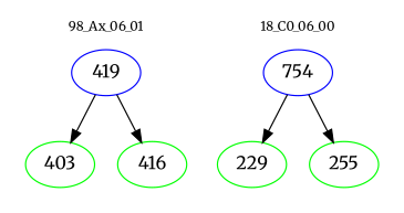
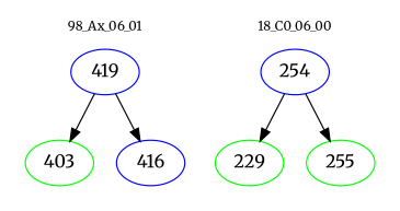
  digraph {
    fontname=Merriweather
    node [color=green fontname=Merriweather]
    edge [color=black fontname=Merriweather]
    n1 [color=blue label=419]
    n2 [label=403]
-   n3 [label=416]
-   n4 [color=blue label=754]
+   n3 [color=blue label=416]
+   n4 [color=blue label=254]
    n5 [label=229]
    n6 [label=255]
    subgraph cluster_1 {
      color=white
      fontsize=10
      label="98_Ax_06_01"
      n1
      n2
      n3
    }
    subgraph cluster_2 {
      color=white
      fontsize=10
      label="18_C0_06_00"
      n4
      n5
      n6
    }
    n1 -> n2
    n1 -> n3
    n4 -> n5
    n4 -> n6
  }
